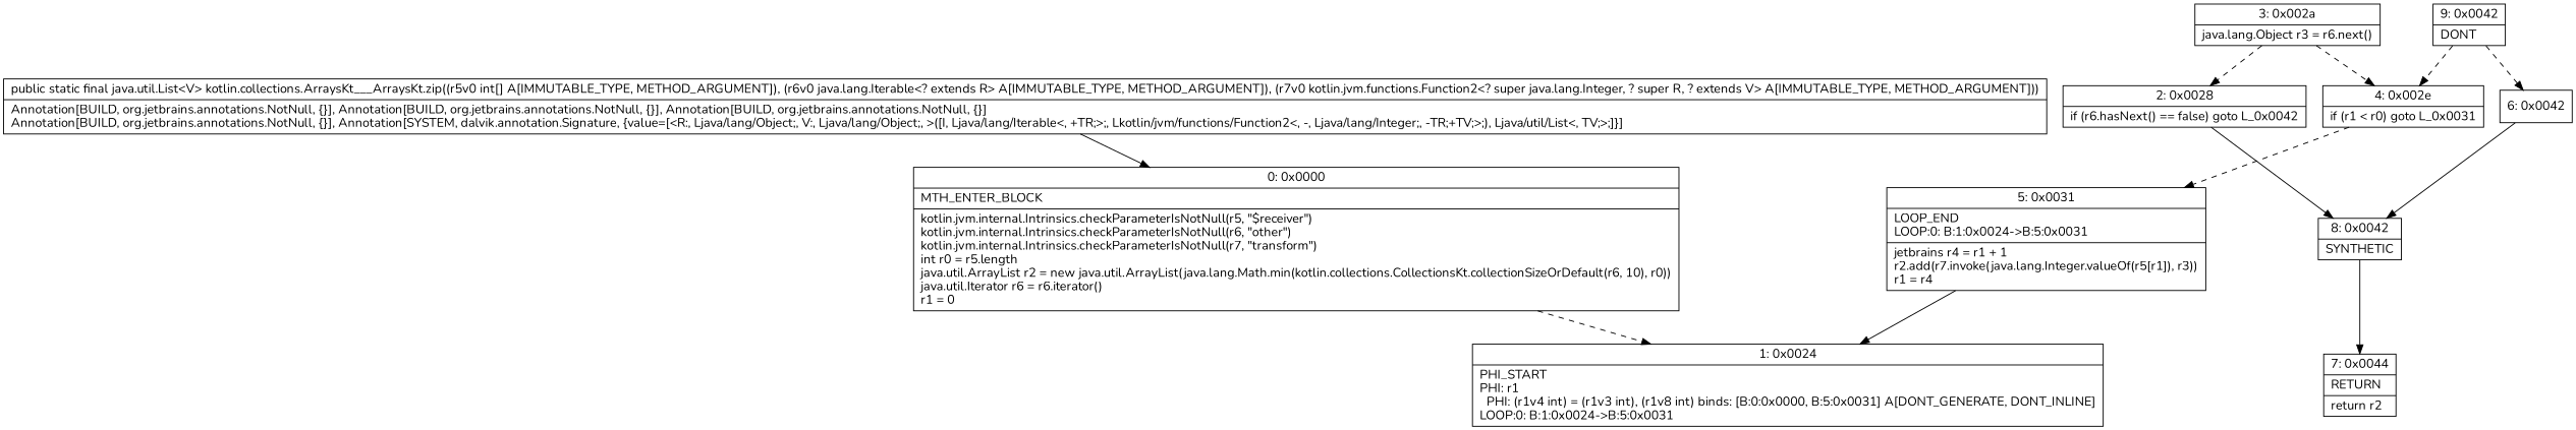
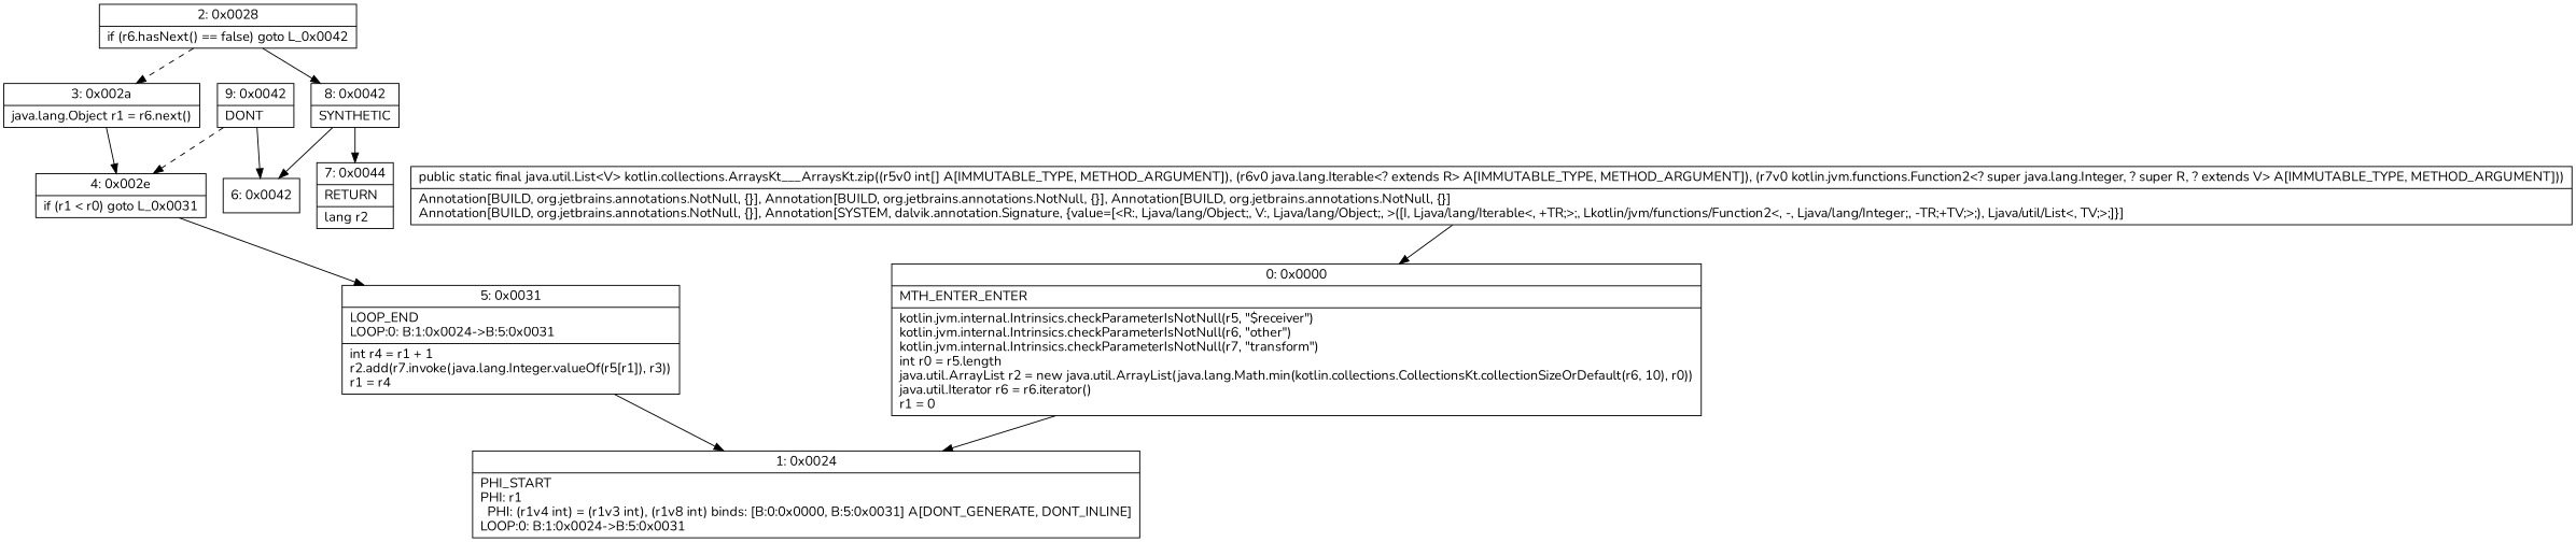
  digraph {
    fontname=Nunito
    node [fontname=Nunito shape=record]
    edge [fontname=Nunito]
-   n1 [label="{0\:\ 0x0000|MTH_ENTER_BLOCK\l|kotlin.jvm.internal.Intrinsics.checkParameterIsNotNull(r5, \"$receiver\")\lkotlin.jvm.internal.Intrinsics.checkParameterIsNotNull(r6, \"other\")\lkotlin.jvm.internal.Intrinsics.checkParameterIsNotNull(r7, \"transform\")\lint r0 = r5.length\ljava.util.ArrayList r2 = new java.util.ArrayList(java.lang.Math.min(kotlin.collections.CollectionsKt.collectionSizeOrDefault(r6, 10), r0))\ljava.util.Iterator r6 = r6.iterator()\lr1 = 0\l}"]
+   n1 [label="{0\:\ 0x0000|MTH_ENTER_ENTER\l|kotlin.jvm.internal.Intrinsics.checkParameterIsNotNull(r5, \"$receiver\")\lkotlin.jvm.internal.Intrinsics.checkParameterIsNotNull(r6, \"other\")\lkotlin.jvm.internal.Intrinsics.checkParameterIsNotNull(r7, \"transform\")\lint r0 = r5.length\ljava.util.ArrayList r2 = new java.util.ArrayList(java.lang.Math.min(kotlin.collections.CollectionsKt.collectionSizeOrDefault(r6, 10), r0))\ljava.util.Iterator r6 = r6.iterator()\lr1 = 0\l}"]
    n2 [label="{1\:\ 0x0024|PHI_START\lPHI: r1 \l  PHI: (r1v4 int) = (r1v3 int), (r1v8 int) binds: [B:0:0x0000, B:5:0x0031] A[DONT_GENERATE, DONT_INLINE]\lLOOP:0: B:1:0x0024\-\>B:5:0x0031\l}"]
    n3 [label="{2\:\ 0x0028|if (r6.hasNext() == false) goto L_0x0042\l}"]
-   n4 [label="{3\:\ 0x002a|java.lang.Object r3 = r6.next()\l}"]
+   n4 [label="{3\:\ 0x002a|java.lang.Object r1 = r6.next()\l}"]
    n5 [label="{8\:\ 0x0042|SYNTHETIC\l}"]
    n6 [label="{4\:\ 0x002e|if (r1 \< r0) goto L_0x0031\l}"]
    n7 [label="{6\:\ 0x0042}"]
-   n8 [label="{7\:\ 0x0044|RETURN\l|return r2\l}"]
-   n9 [label="{5\:\ 0x0031|LOOP_END\lLOOP:0: B:1:0x0024\-\>B:5:0x0031\l|jetbrains r4 = r1 + 1\lr2.add(r7.invoke(java.lang.Integer.valueOf(r5[r1]), r3))\lr1 = r4\l}"]
+   n8 [label="{7\:\ 0x0044|RETURN\l|lang r2\l}"]
+   n9 [label="{5\:\ 0x0031|LOOP_END\lLOOP:0: B:1:0x0024\-\>B:5:0x0031\l|int r4 = r1 + 1\lr2.add(r7.invoke(java.lang.Integer.valueOf(r5[r1]), r3))\lr1 = r4\l}"]
    n10 [label="{9\:\ 0x0042|DONT\l}"]
    n11 [label="{public static final java.util.List\<V\> kotlin.collections.ArraysKt___ArraysKt.zip((r5v0 int[] A[IMMUTABLE_TYPE, METHOD_ARGUMENT]), (r6v0 java.lang.Iterable\<? extends R\> A[IMMUTABLE_TYPE, METHOD_ARGUMENT]), (r7v0 kotlin.jvm.functions.Function2\<? super java.lang.Integer, ? super R, ? extends V\> A[IMMUTABLE_TYPE, METHOD_ARGUMENT]))  | Annotation[BUILD, org.jetbrains.annotations.NotNull, \{\}], Annotation[BUILD, org.jetbrains.annotations.NotNull, \{\}], Annotation[BUILD, org.jetbrains.annotations.NotNull, \{\}]\lAnnotation[BUILD, org.jetbrains.annotations.NotNull, \{\}], Annotation[SYSTEM, dalvik.annotation.Signature, \{value=[\<R:, Ljava\/lang\/Object;, V:, Ljava\/lang\/Object;, \>([I, Ljava\/lang\/Iterable\<, +TR;\>;, Lkotlin\/jvm\/functions\/Function2\<, \-, Ljava\/lang\/Integer;, \-TR;+TV;\>;), Ljava\/util\/List\<, TV;\>;]\}]\l}"]
-   n1 -> n2 [style=dashed]
-   n4 -> n3 [style=dashed]
+   n1 -> n2
+   n3 -> n4 [style=dashed]
    n3 -> n5
-   n4 -> n6 [style=dashed]
-   n7 -> n5
+   n4 -> n6
+   n5 -> n7
    n5 -> n8
-   n6 -> n9 [style=dashed]
+   n6 -> n9
    n9 -> n2
    n10 -> n6 [style=dashed]
-   n10 -> n7 [style=dashed]
+   n10 -> n7
    n11 -> n1
  }
